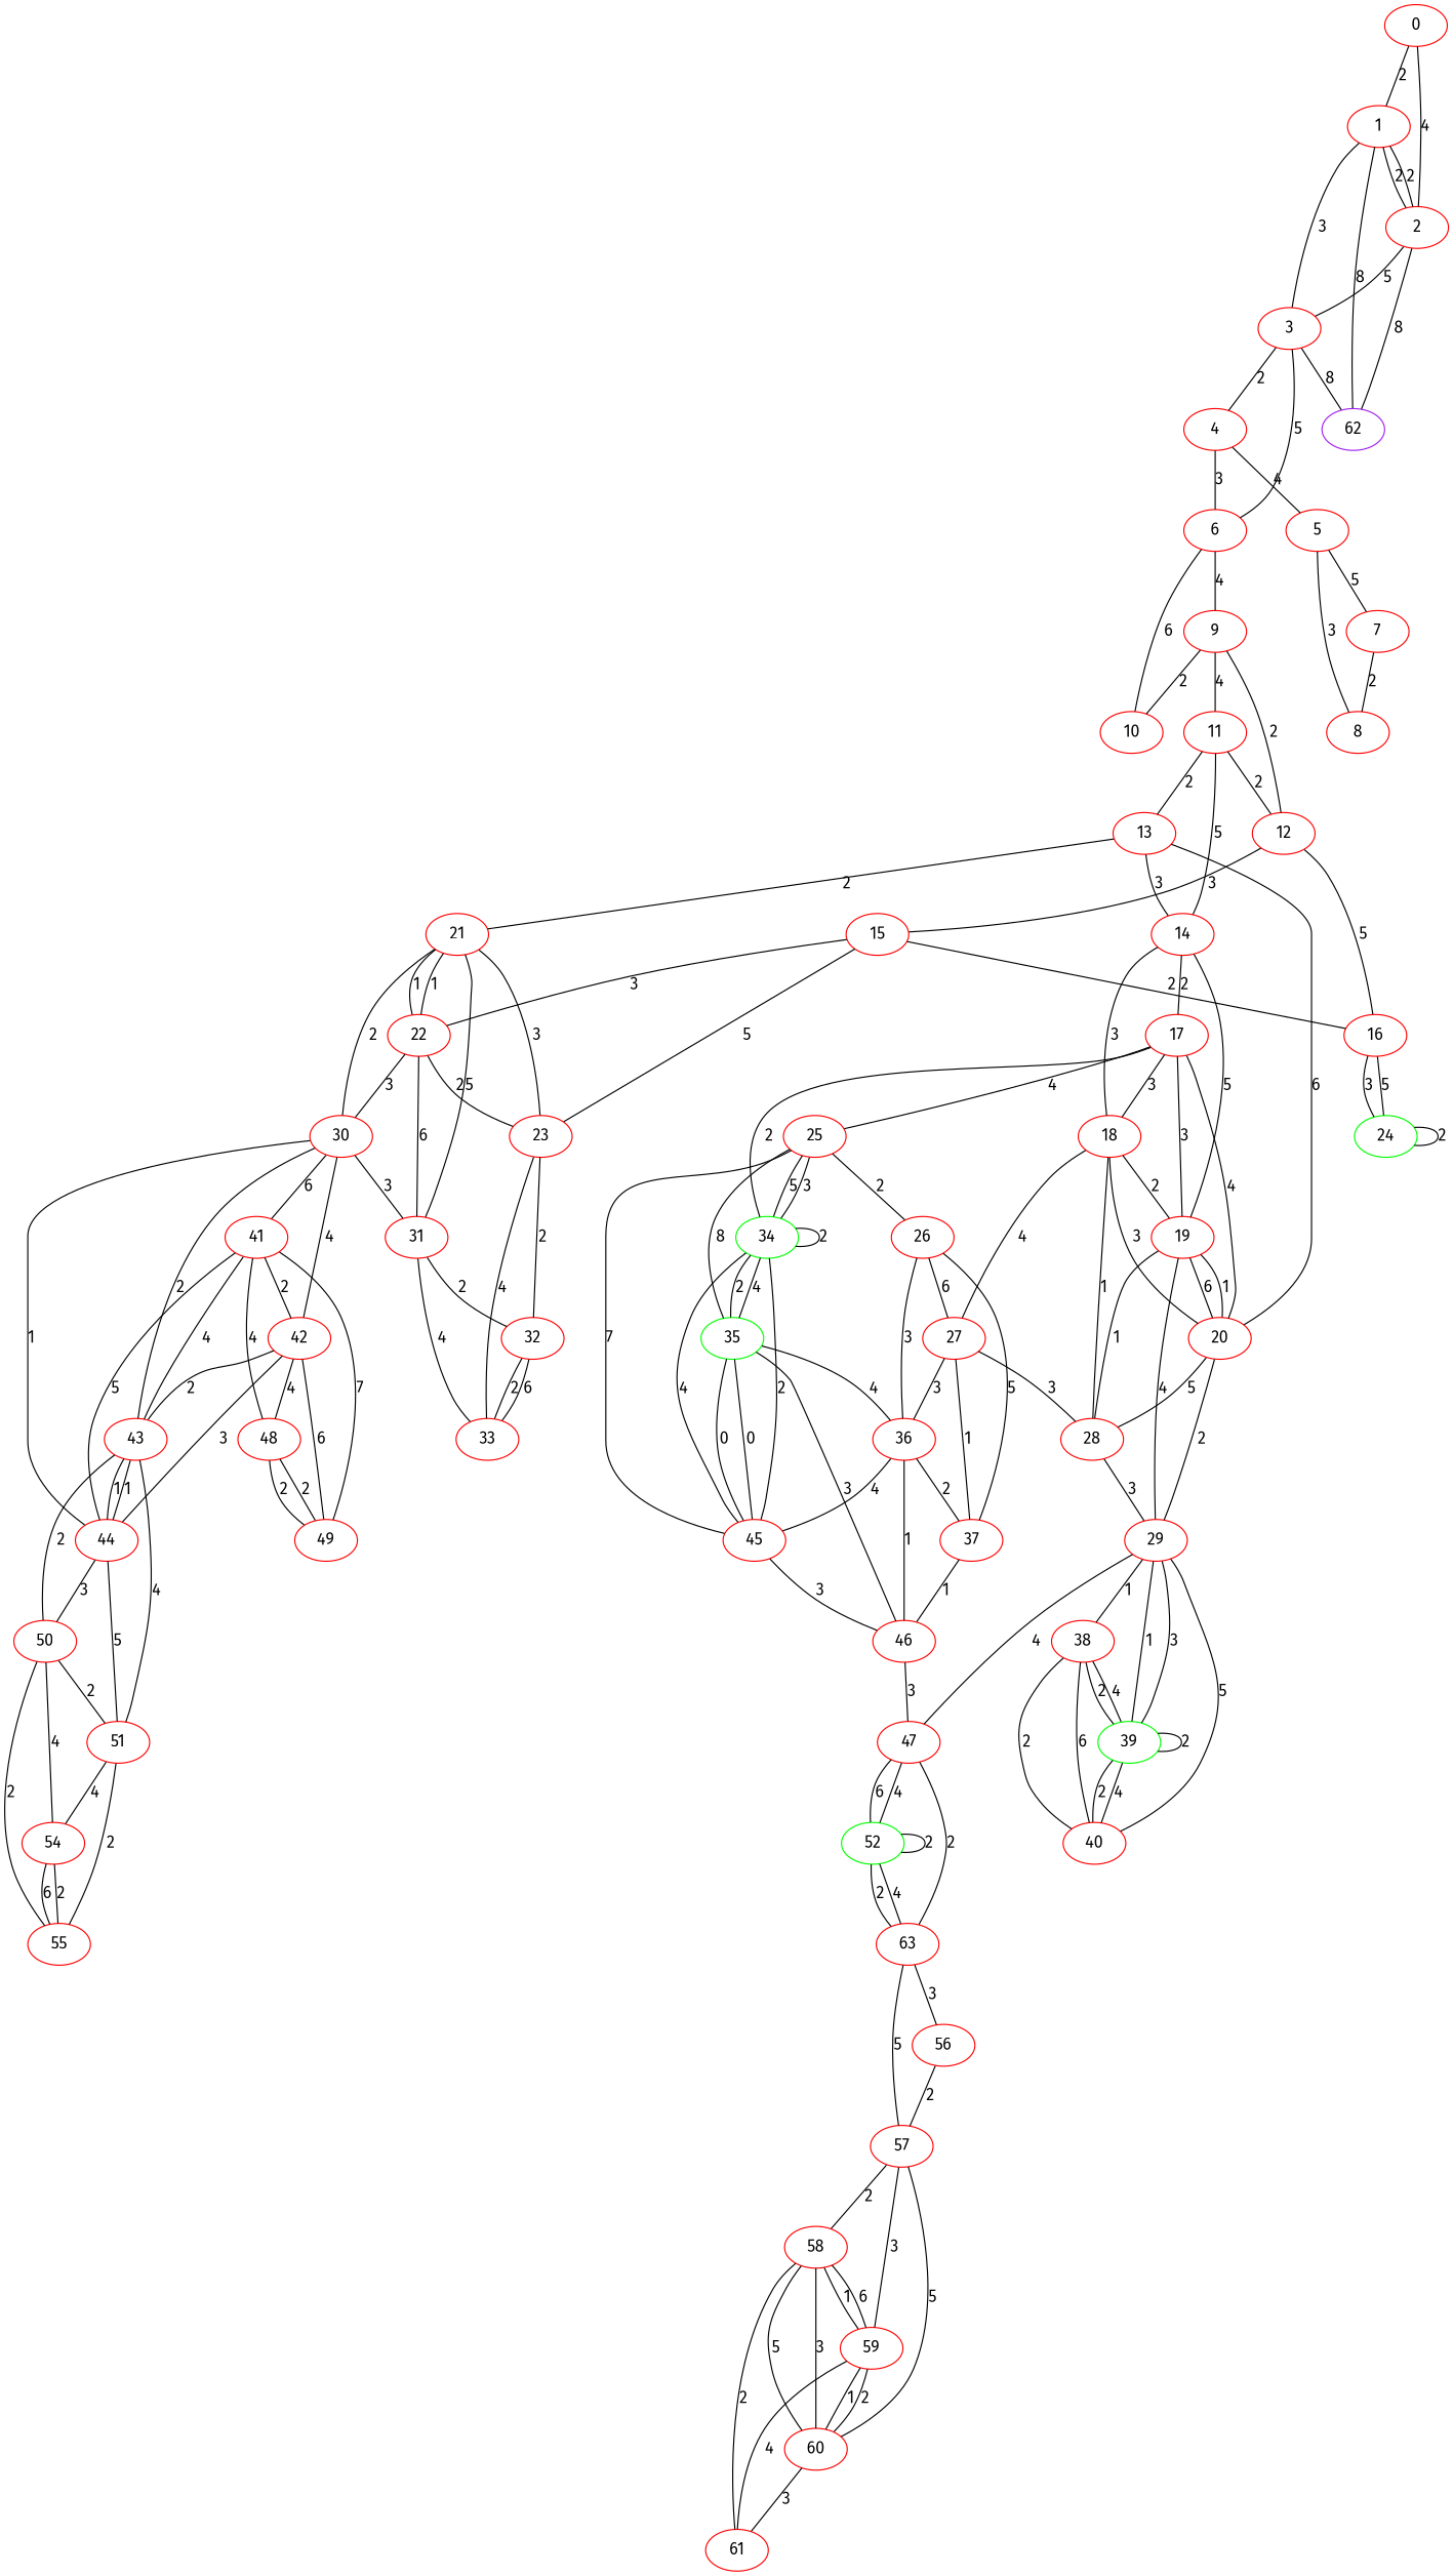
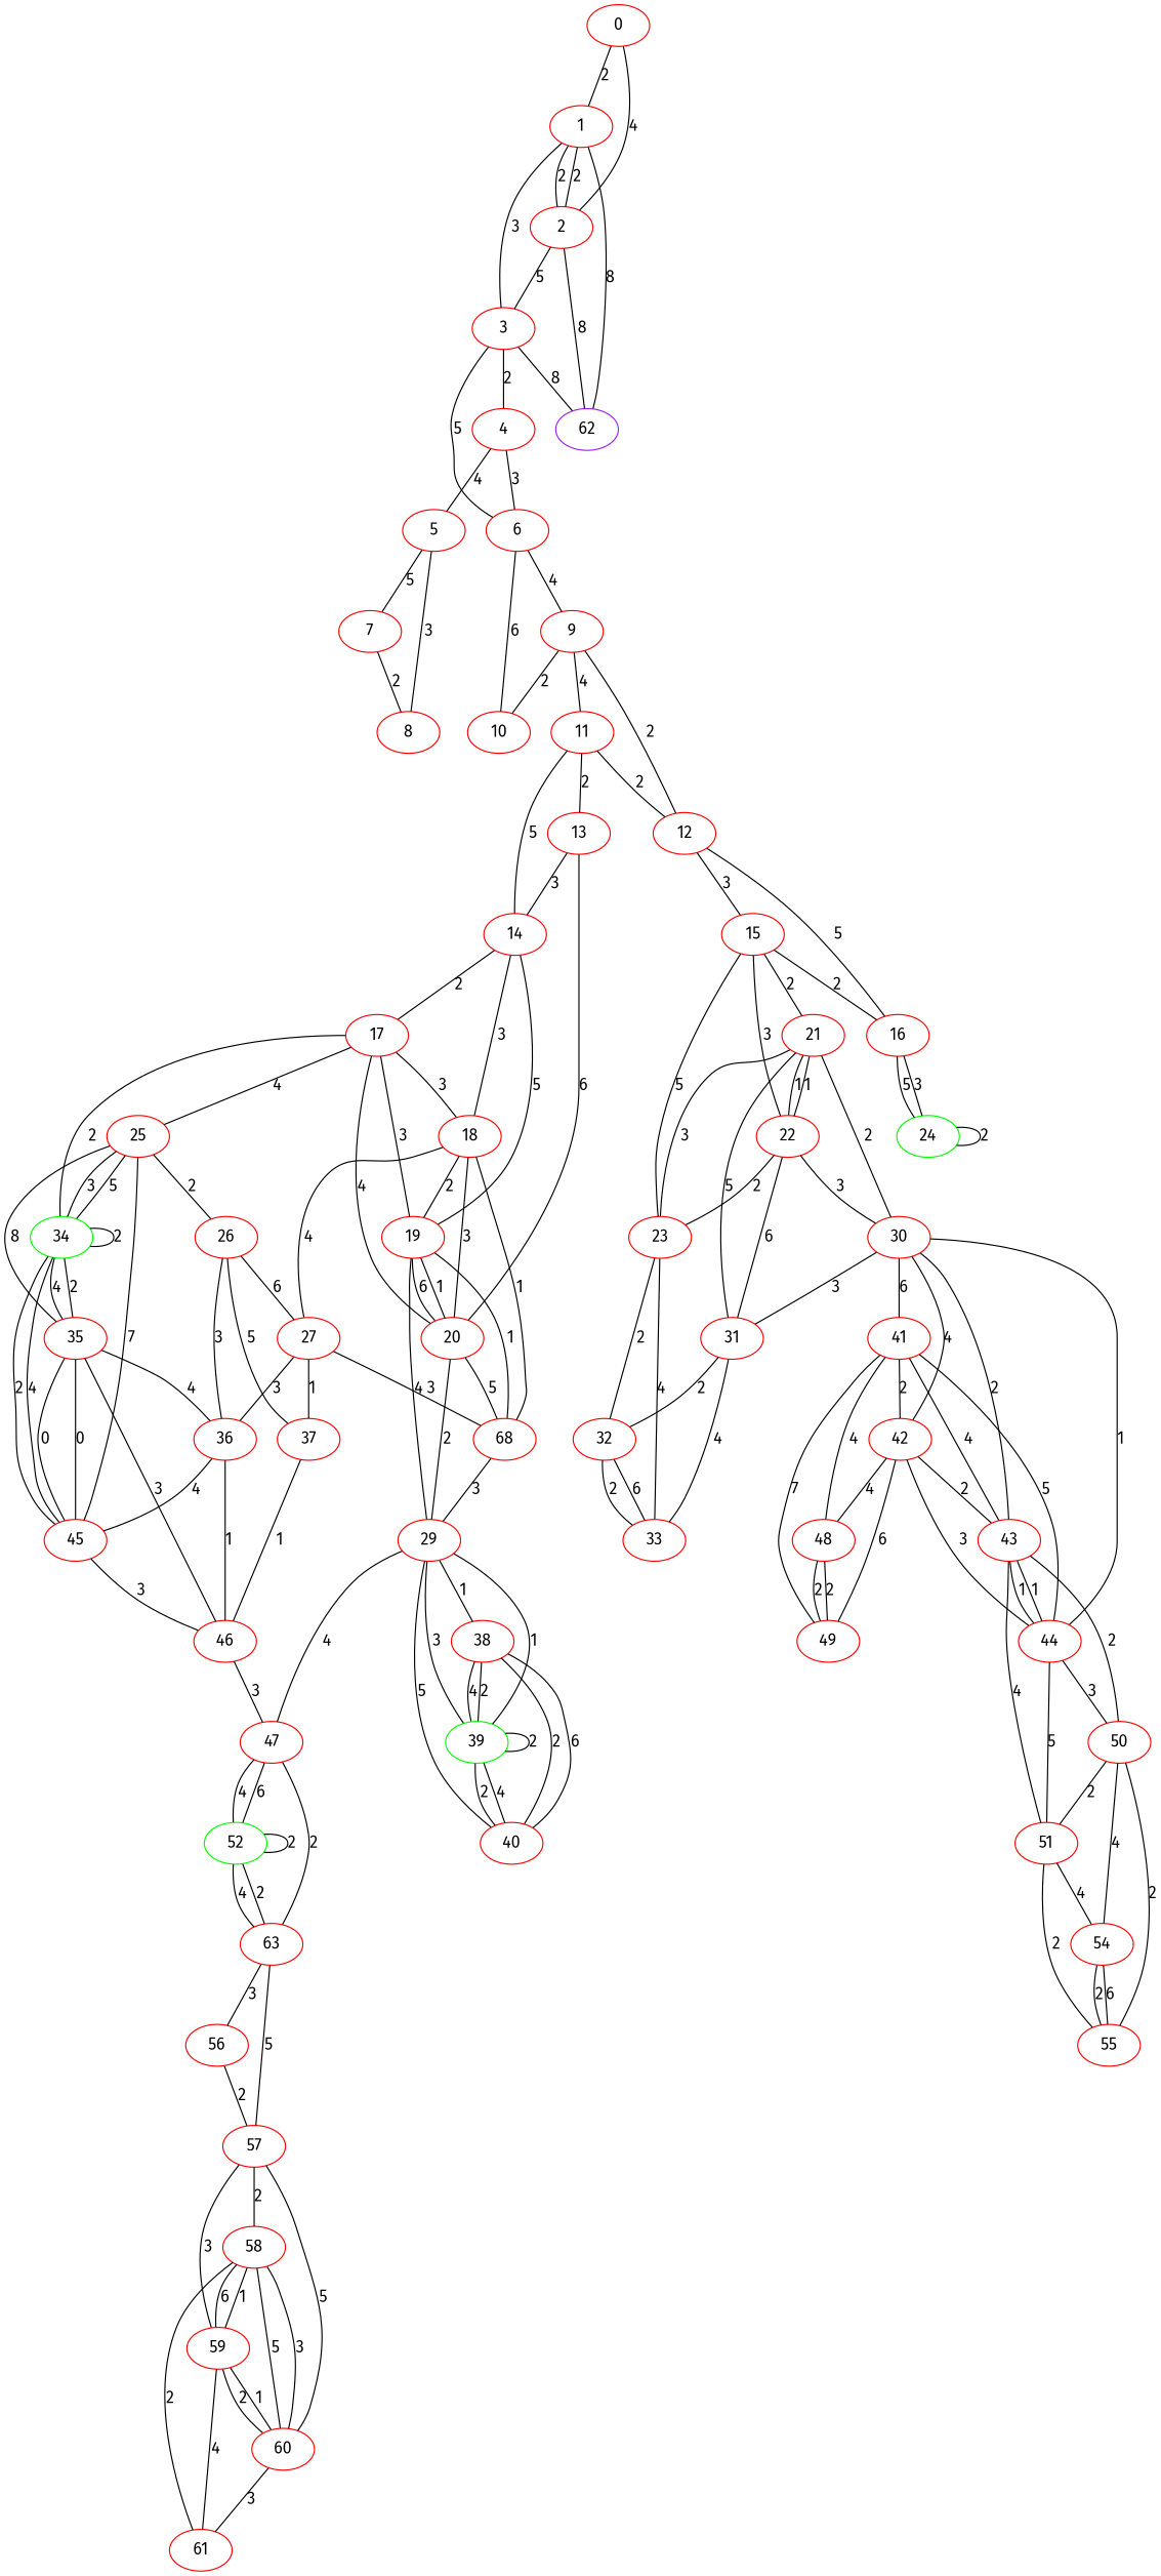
  graph {
    fontname="Fira Sans"
    node [color=red fontname="Fira Sans" weight=1]
    edge [fontname="Fira Sans"]
    0
    1
    2
    3
    62 [color=purple weight=4]
    4
    6
    5
    9
    10
    7
    8
    11
    12
    13
    14
    15
    16
    20
    17
    18
    19
    21
    22
    23
    24 [color=green weight=2]
    25
    34 [color=green weight=2]
    27
-   28
+   28 [label=68]
    29
    30
    31
    32
    33
    26
-   35 [color=green]
+   35
    45
    36
    37
    38
    39 [color=green weight=2]
    40
    47
    41
    42
    43
    44
    46
    48
    49
    50
    51
    52 [color=green weight=2]
    n55 [label=63]
    54
    55
    56
    57
    58
    59
    60
    61
    0 -- 1 [label=2]
    0 -- 2 [label=4]
    1 -- 2 [label=2]
    1 -- 2 [label=2]
    1 -- 3 [label=3]
    1 -- 62 [label=8]
    2 -- 3 [label=5]
    2 -- 62 [label=8]
    3 -- 62 [label=8]
    3 -- 4 [label=2]
    3 -- 6 [label=5]
    4 -- 6 [label=3]
    4 -- 5 [label=4]
    6 -- 9 [label=4]
    6 -- 10 [label=6]
    5 -- 7 [label=5]
    5 -- 8 [label=3]
    9 -- 10 [label=2]
    9 -- 11 [label=4]
    9 -- 12 [label=2]
    7 -- 8 [label=2]
    11 -- 12 [label=2]
    11 -- 13 [label=2]
    11 -- 14 [label=5]
    12 -- 15 [label=3]
    12 -- 16 [label=5]
    13 -- 14 [label=3]
    13 -- 20 [label=6]
    14 -- 17 [label=2]
    14 -- 18 [label=3]
    14 -- 19 [label=5]
    15 -- 16 [label=2]
-   13 -- 21 [label=2]
+   15 -- 21 [label=2]
    15 -- 22 [label=3]
    15 -- 23 [label=5]
    16 -- 24 [label=3]
    16 -- 24 [label=5]
    20 -- 28 [label=5]
    20 -- 29 [label=2]
    17 -- 20 [label=4]
    17 -- 18 [label=3]
    17 -- 19 [label=3]
    17 -- 25 [label=4]
    17 -- 34 [label=2]
    18 -- 20 [label=3]
    18 -- 19 [label=2]
    18 -- 27 [label=4]
    18 -- 28 [label=1]
    19 -- 20 [label=1]
    19 -- 20 [label=6]
    19 -- 28 [label=1]
    19 -- 29 [label=4]
    21 -- 22 [label=1]
    21 -- 22 [label=1]
    21 -- 23 [label=3]
    21 -- 30 [label=2]
    21 -- 31 [label=5]
    22 -- 23 [label=2]
    22 -- 30 [label=3]
    22 -- 31 [label=6]
    23 -- 32 [label=2]
    23 -- 33 [label=4]
    24 -- 24 [label=2]
    25 -- 34 [label=3]
    25 -- 34 [label=5]
    25 -- 26 [label=2]
    25 -- 35 [label=8]
    25 -- 45 [label=7]
    34 -- 34 [label=2]
    34 -- 35 [label=4]
    34 -- 35 [label=2]
    34 -- 45 [label=4]
    34 -- 45 [label=2]
    27 -- 28 [label=3]
    27 -- 36 [label=3]
    27 -- 37 [label=1]
    28 -- 29 [label=3]
    29 -- 38 [label=1]
    29 -- 39 [label=1]
    29 -- 39 [label=3]
    29 -- 40 [label=5]
    29 -- 47 [label=4]
    30 -- 31 [label=3]
    30 -- 41 [label=6]
    30 -- 42 [label=4]
    30 -- 43 [label=2]
    30 -- 44 [label=1]
    31 -- 32 [label=2]
    31 -- 33 [label=4]
    32 -- 33 [label=2]
    32 -- 33 [label=6]
    26 -- 27 [label=6]
    26 -- 36 [label=3]
    26 -- 37 [label=5]
    35 -- 45 [label=0]
    35 -- 45 [label=0]
    35 -- 36 [label=4]
    35 -- 46 [label=3]
    45 -- 46 [label=3]
    36 -- 45 [label=4]
-   36 -- 37 [label=2]
    36 -- 46 [label=1]
    37 -- 46 [label=1]
    38 -- 39 [label=2]
    38 -- 39 [label=4]
    38 -- 40 [label=2]
    38 -- 40 [label=6]
    39 -- 39 [label=2]
    39 -- 40 [label=4]
    39 -- 40 [label=2]
    47 -- 52 [label=6]
    47 -- 52 [label=4]
    47 -- n55 [label=2]
    41 -- 42 [label=2]
    41 -- 43 [label=4]
    41 -- 44 [label=5]
    41 -- 48 [label=4]
    41 -- 49 [label=7]
    42 -- 43 [label=2]
    42 -- 44 [label=3]
    42 -- 48 [label=4]
    42 -- 49 [label=6]
    43 -- 44 [label=1]
    43 -- 44 [label=1]
    43 -- 50 [label=2]
    43 -- 51 [label=4]
    44 -- 50 [label=3]
    44 -- 51 [label=5]
    46 -- 47 [label=3]
    48 -- 49 [label=2]
    48 -- 49 [label=2]
    50 -- 51 [label=2]
    50 -- 54 [label=4]
    50 -- 55 [label=2]
    51 -- 54 [label=4]
    51 -- 55 [label=2]
    52 -- 52 [label=2]
    52 -- n55 [label=4]
    52 -- n55 [label=2]
    n55 -- 56 [label=3]
    n55 -- 57 [label=5]
    54 -- 55 [label=6]
    54 -- 55 [label=2]
    56 -- 57 [label=2]
    57 -- 58 [label=2]
    57 -- 59 [label=3]
    57 -- 60 [label=5]
    58 -- 59 [label=6]
    58 -- 59 [label=1]
    58 -- 60 [label=5]
    58 -- 60 [label=3]
    58 -- 61 [label=2]
    59 -- 60 [label=1]
    59 -- 60 [label=2]
    59 -- 61 [label=4]
    60 -- 61 [label=3]
  }
